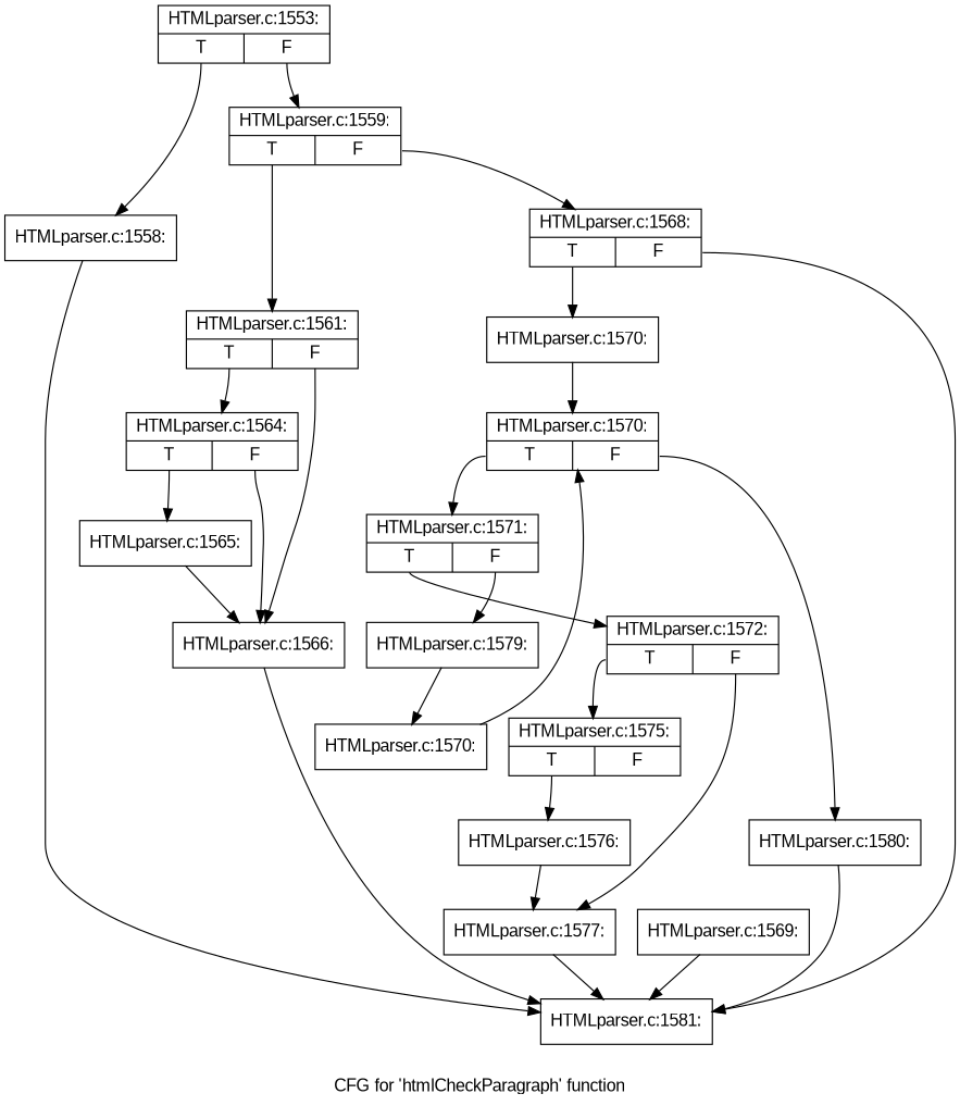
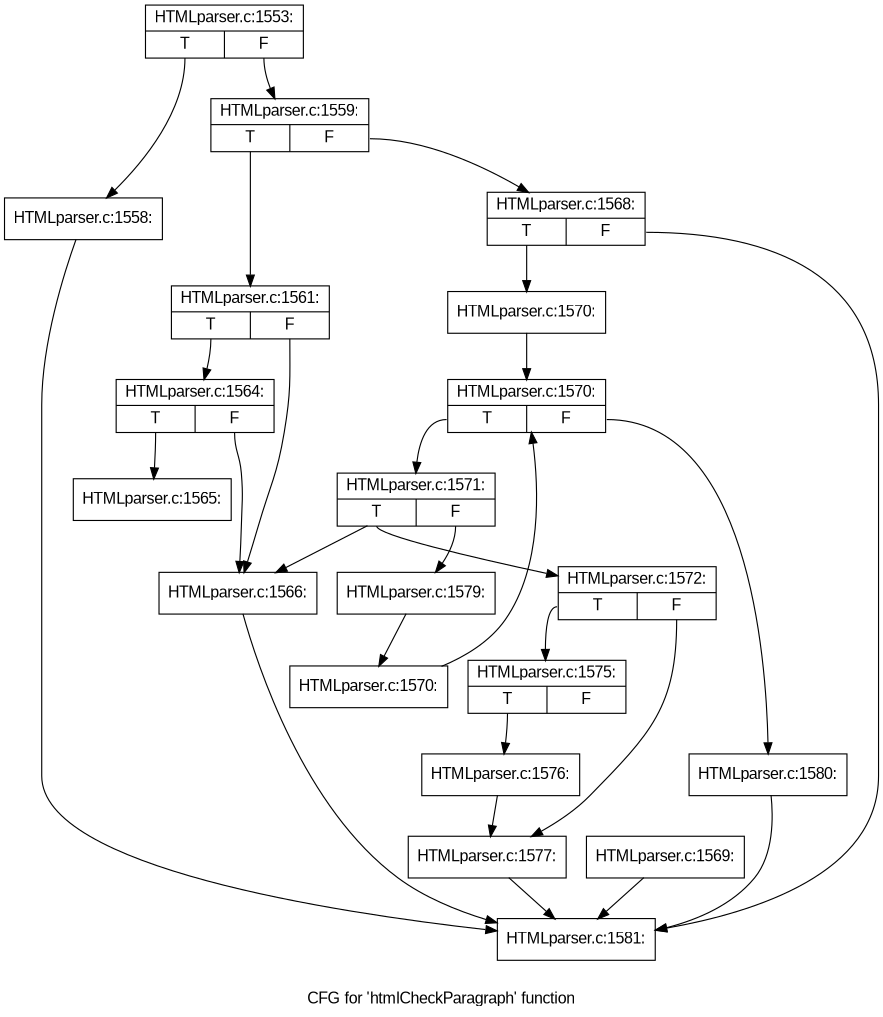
  digraph {
    fontname="Liberation Sans"
    label="CFG for 'htmlCheckParagraph' function"
    node [fontname="Liberation Sans" shape=record]
    edge [fontname="Liberation Sans"]
    n1 [label="{HTMLparser.c:1553:|{<s0>T|<s1>F}}"]
    n2 [label="{HTMLparser.c:1558:}"]
    n3 [label="{HTMLparser.c:1559:|{<s0>T|<s1>F}}"]
    n4 [label="{HTMLparser.c:1581:}"]
    n5 [label="{HTMLparser.c:1561:|{<s0>T|<s1>F}}"]
    n6 [label="{HTMLparser.c:1568:|{<s0>T|<s1>F}}"]
    n7 [label="{HTMLparser.c:1564:|{<s0>T|<s1>F}}"]
    n8 [label="{HTMLparser.c:1566:}"]
    n9 [label="{HTMLparser.c:1570:}"]
    n10 [label="{HTMLparser.c:1565:}"]
    n11 [label="{HTMLparser.c:1570:|{<s0>T|<s1>F}}"]
    n12 [label="{HTMLparser.c:1569:}"]
    n13 [label="{HTMLparser.c:1571:|{<s0>T|<s1>F}}"]
    n14 [label="{HTMLparser.c:1580:}"]
    n15 [label="{HTMLparser.c:1572:|{<s0>T|<s1>F}}"]
    n16 [label="{HTMLparser.c:1579:}"]
    n17 [label="{HTMLparser.c:1575:|{<s0>T|<s1>F}}"]
    n18 [label="{HTMLparser.c:1577:}"]
    n19 [label="{HTMLparser.c:1570:}"]
    n20 [label="{HTMLparser.c:1576:}"]
    n1 -> n2 [tailport=s0]
    n1 -> n3 [tailport=s1]
    n2 -> n4
    n3 -> n5 [tailport=s0]
    n3 -> n6 [tailport=s1]
    n5 -> n7 [tailport=s0]
    n5 -> n8 [tailport=s1]
    n6 -> n4 [tailport=s1]
    n6 -> n9 [tailport=s0]
    n7 -> n8 [tailport=s1]
    n7 -> n10 [tailport=s0]
    n8 -> n4
    n9 -> n11
-   n10 -> n8
+   n13 -> n8
    n11 -> n13 [tailport=s0]
    n11 -> n14 [tailport=s1]
    n12 -> n4
    n13 -> n15 [tailport=s0]
    n13 -> n16 [tailport=s1]
    n14 -> n4
    n15 -> n17 [tailport=s0]
    n15 -> n18 [tailport=s1]
    n16 -> n19
    n17 -> n20 [tailport=s0]
    n18 -> n4
    n19 -> n11
    n20 -> n18
  }
